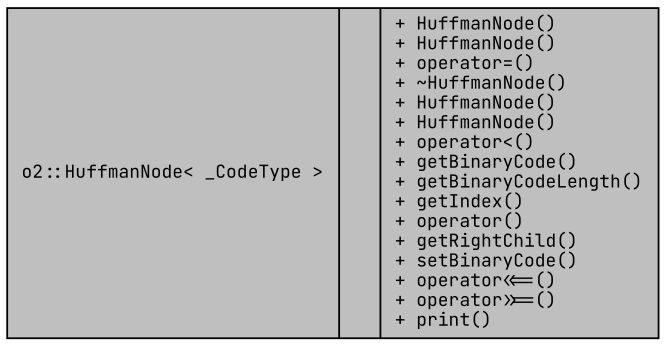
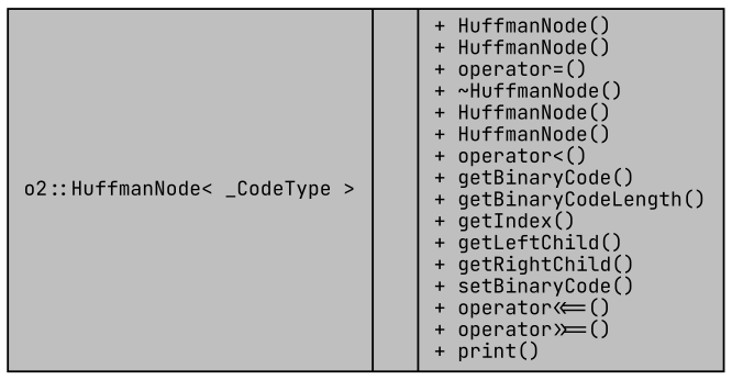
  digraph {
    rankdir=LR
    fontname="JetBrains Mono"
-   n1 [color=black fillcolor=grey75 fontcolor=black fontname="JetBrains Mono" fontsize=10 height=0.2 label="{o2::HuffmanNode\< _CodeType \>\n||+ HuffmanNode()\l+ HuffmanNode()\l+ operator=()\l+ ~HuffmanNode()\l+ HuffmanNode()\l+ HuffmanNode()\l+ operator\<()\l+ getBinaryCode()\l+ getBinaryCodeLength()\l+ getIndex()\l+ operator()\l+ getRightChild()\l+ setBinaryCode()\l+ operator\<\<=()\l+ operator\>\>=()\l+ print()\l}" shape=record style=filled width=0.4]
+   n1 [color=black fillcolor=grey75 fontcolor=black fontname="JetBrains Mono" fontsize=10 height=0.2 label="{o2::HuffmanNode\< _CodeType \>\n||+ HuffmanNode()\l+ HuffmanNode()\l+ operator=()\l+ ~HuffmanNode()\l+ HuffmanNode()\l+ HuffmanNode()\l+ operator\<()\l+ getBinaryCode()\l+ getBinaryCodeLength()\l+ getIndex()\l+ getLeftChild()\l+ getRightChild()\l+ setBinaryCode()\l+ operator\<\<=()\l+ operator\>\>=()\l+ print()\l}" shape=record style=filled width=0.4]
  }
